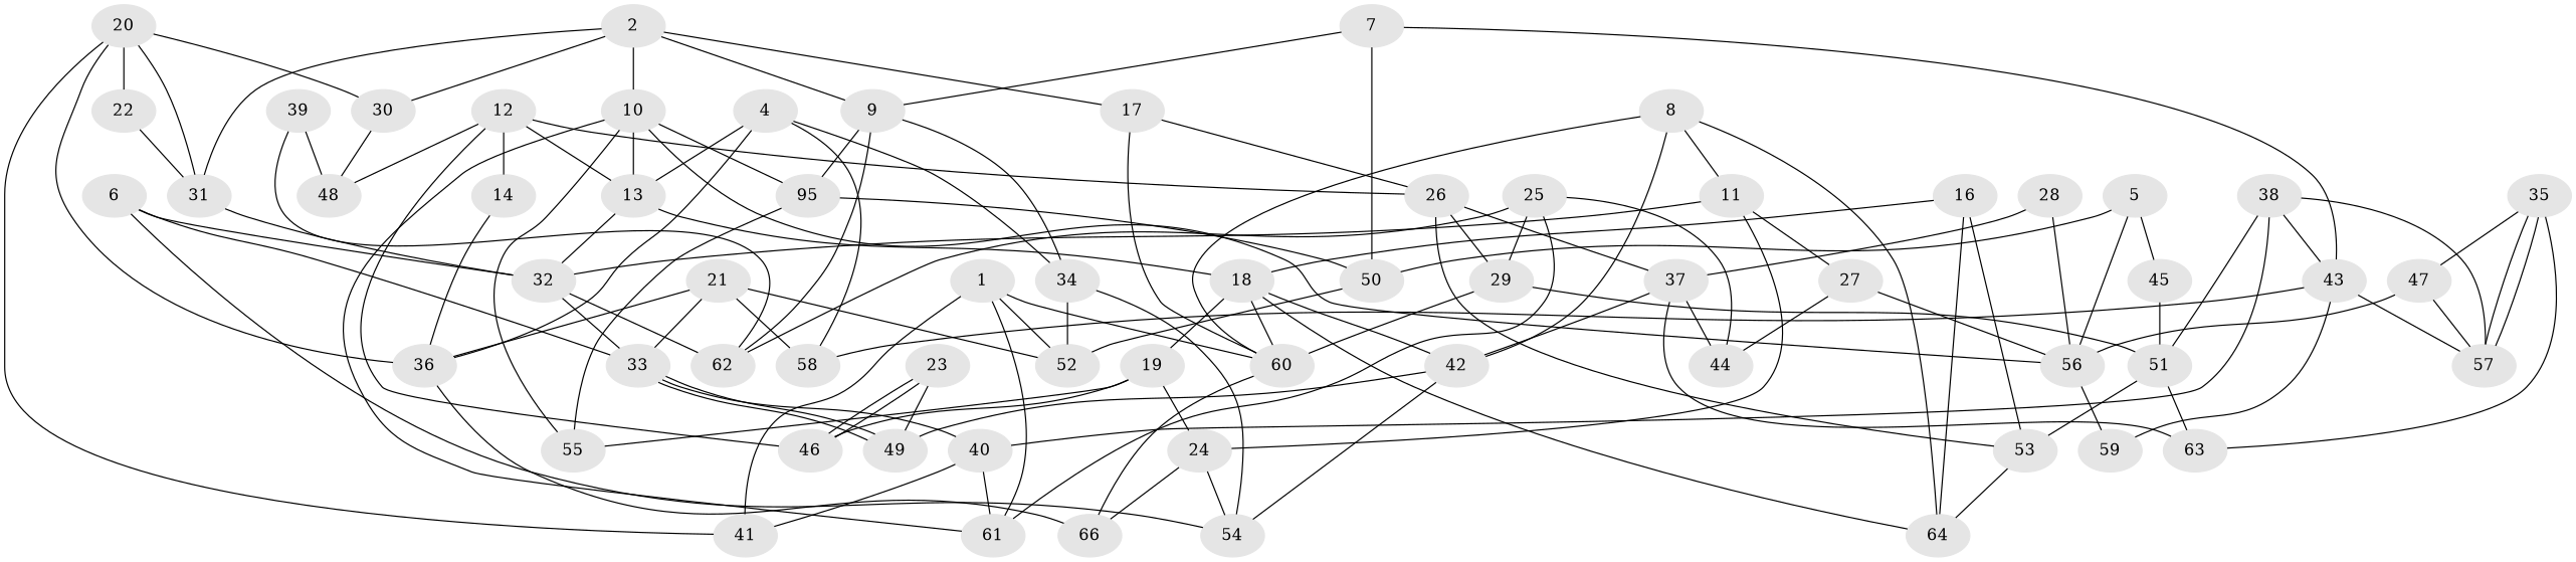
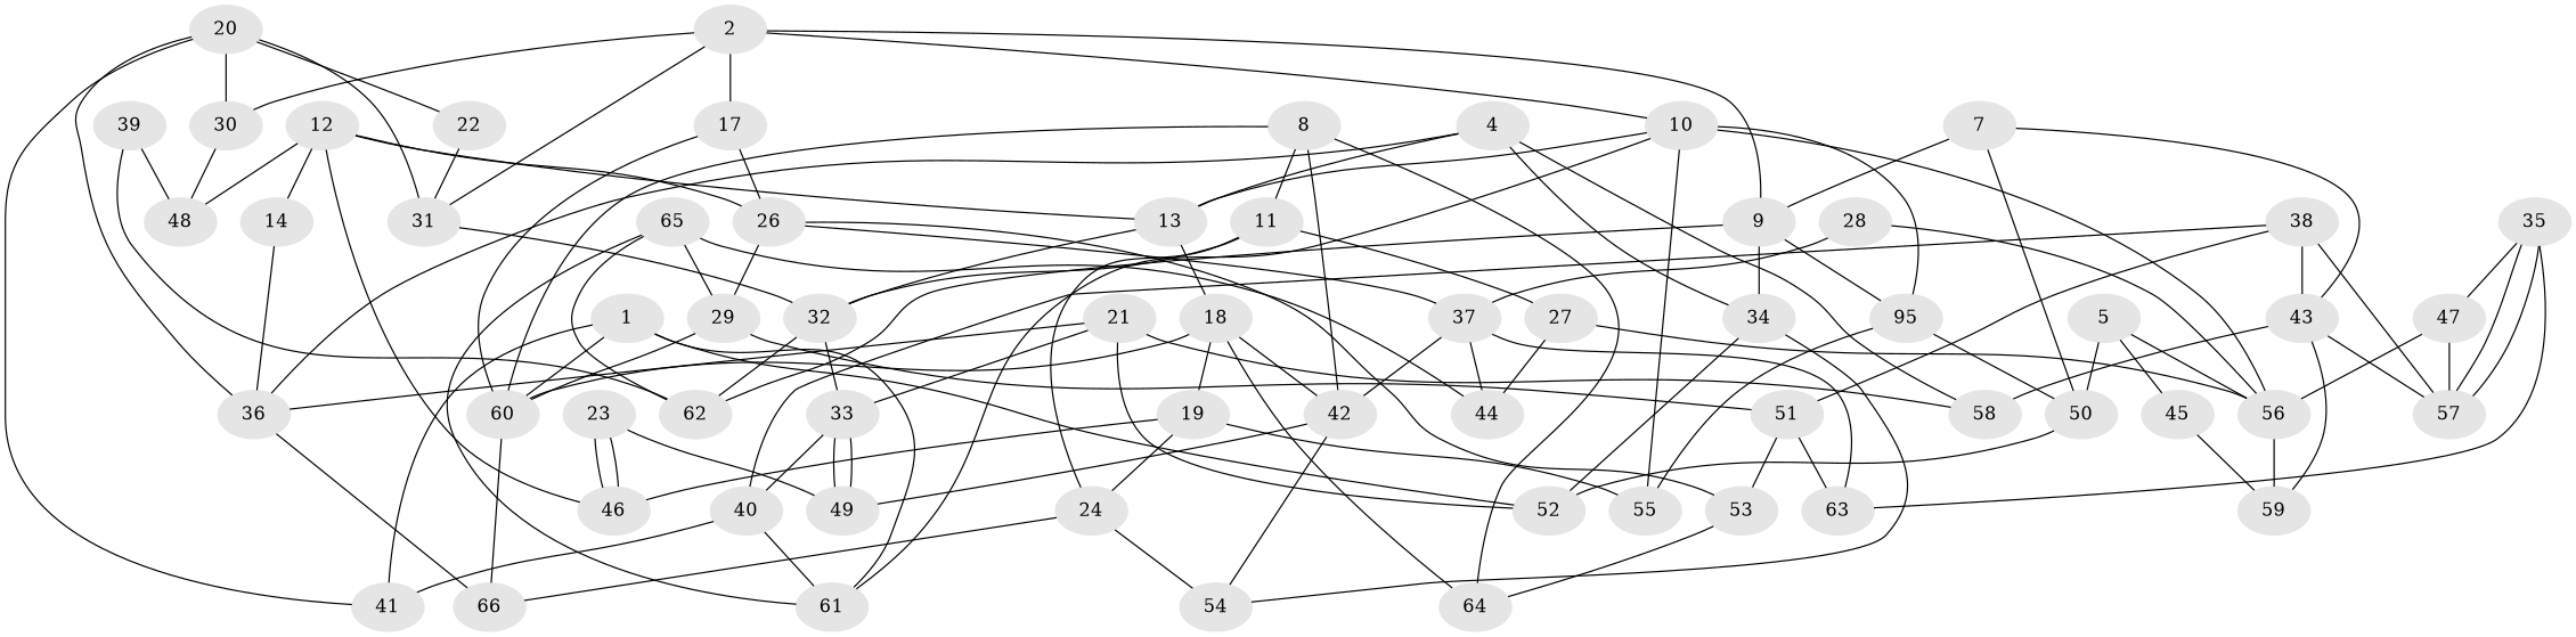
  graph {
    node [color=gray90 style=filled]
    1
    41
    52
    60
    61
    66
    2
    9
    10
    17
    30
    31
    34
    n14 [label=95]
    62
    13
    56
    55
    26
    48
    32
    27
    44
    39
    4
    36
    58
    18
    54
    5
    45
    50
    51
    59
-   6
    33
    49
    40
    7
    43
    57
    8
    11
    42
    64
    24
    12
    14
    46
    53
    29
    37
    19
-   16
    20
    22
    21
    23
-   25
+   25 [label=65]
    63
    28
    35
    47
    38
    1 -- 41
    1 -- 52
    1 -- 60
    1 -- 61
    60 -- 66
    2 -- 9
    2 -- 10
    2 -- 17
    2 -- 30
    2 -- 31
    9 -- 34
    9 -- n14
    9 -- 62
    10 -- 61
    10 -- n14
    10 -- 13
    10 -- 56
    10 -- 55
    17 -- 60
    17 -- 26
    30 -- 48
    31 -- 32
    34 -- 52
    34 -- 54
    n14 -- 55
    n14 -- 50
    13 -- 32
    13 -- 18
    56 -- 59
    26 -- 53
    26 -- 29
    26 -- 37
    32 -- 62
    32 -- 33
    27 -- 56
    27 -- 44
    39 -- 62
    39 -- 48
    4 -- 34
    4 -- 13
    4 -- 36
    4 -- 58
    36 -- 66
    18 -- 60
    18 -- 42
    18 -- 64
    18 -- 19
    5 -- 56
    5 -- 45
    5 -- 50
-   45 -- 51
+   45 -- 59
    50 -- 52
    51 -- 53
    51 -- 63
-   6 -- 32
-   6 -- 54
-   6 -- 33
    33 -- 49
    33 -- 49
    33 -- 40
    40 -- 41
    40 -- 61
    7 -- 9
    7 -- 50
    7 -- 43
    43 -- 58
    43 -- 59
    43 -- 57
    8 -- 60
    8 -- 11
    8 -- 42
    8 -- 64
    11 -- 32
    11 -- 27
    11 -- 24
    42 -- 54
    42 -- 49
    24 -- 66
    24 -- 54
    12 -- 13
    12 -- 26
    12 -- 48
    12 -- 14
    12 -- 46
    14 -- 36
    53 -- 64
    29 -- 60
    29 -- 51
    37 -- 44
    37 -- 42
    37 -- 63
    19 -- 55
    19 -- 24
    19 -- 46
-   16 -- 18
-   16 -- 64
-   16 -- 53
    20 -- 41
    20 -- 30
    20 -- 31
    20 -- 36
    20 -- 22
    22 -- 31
    21 -- 52
    21 -- 36
    21 -- 58
    21 -- 33
    23 -- 49
    23 -- 46
    23 -- 46
    25 -- 61
    25 -- 62
    25 -- 44
    25 -- 29
    28 -- 56
    28 -- 37
    35 -- 57
    35 -- 57
    35 -- 63
    35 -- 47
    47 -- 56
    47 -- 57
    38 -- 51
    38 -- 40
    38 -- 43
    38 -- 57
  }
